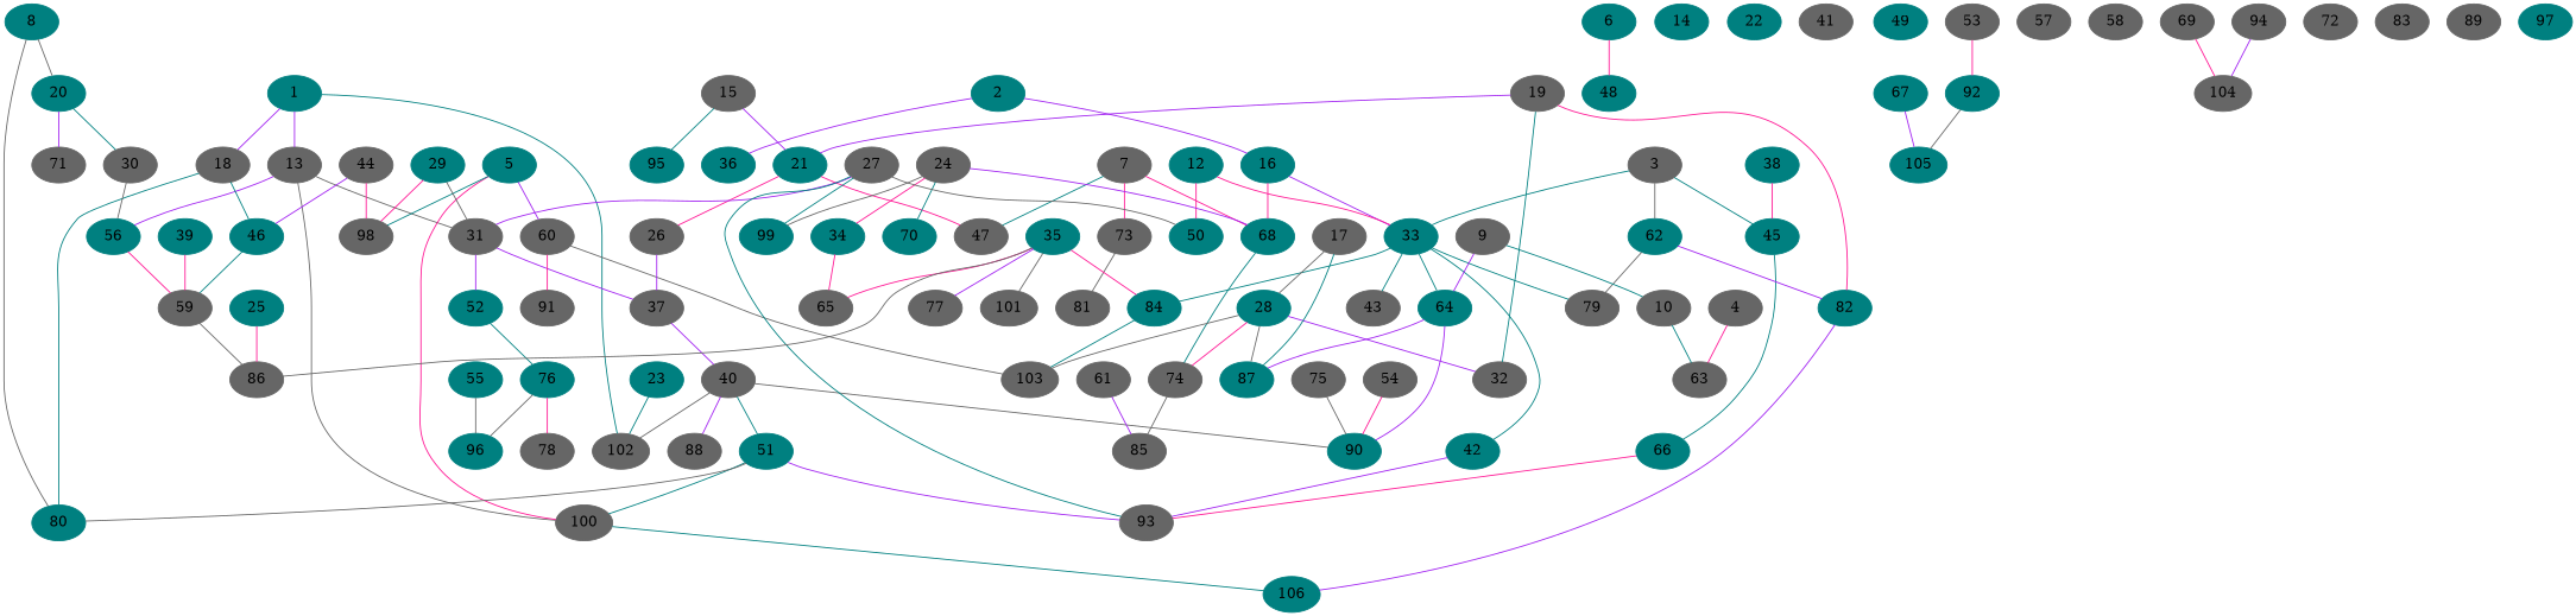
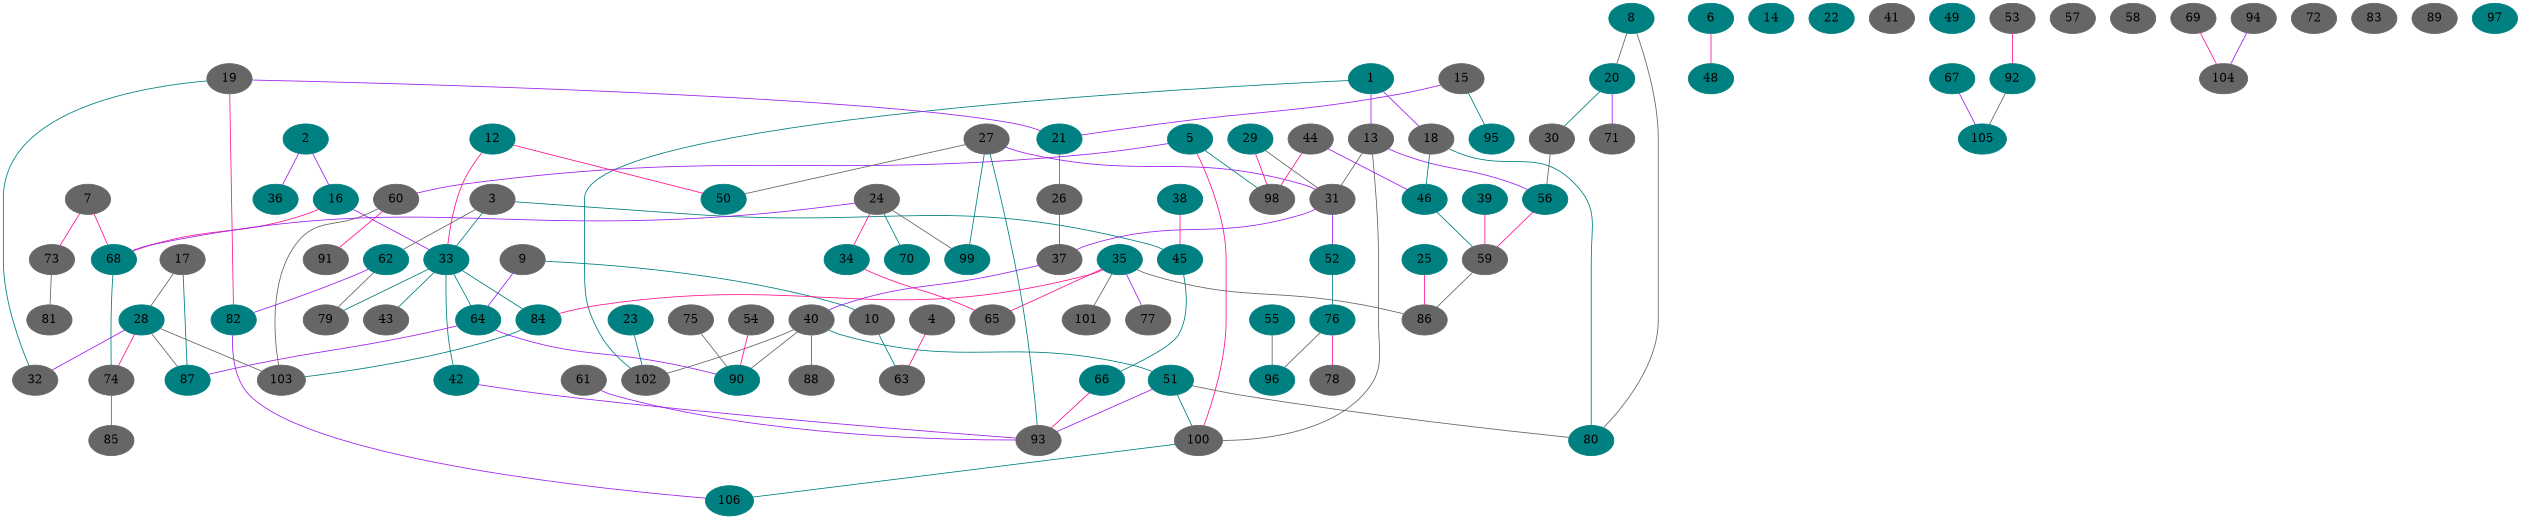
  graph {
    node [color=gray40 style=filled]
    edge [color=purple]
    1 [color=teal]
    13
    18
    102
    100
    31
    56 [color=teal]
    80 [color=teal]
    46 [color=teal]
    2 [color=teal]
    16 [color=teal]
    36 [color=teal]
    33 [color=teal]
    68 [color=teal]
    3
    45 [color=teal]
    62 [color=teal]
    64 [color=teal]
    42 [color=teal]
    43
    79
    84 [color=teal]
    66 [color=teal]
    82 [color=teal]
    4
    63
    5 [color=teal]
    60
    98
    103
    91
    106 [color=teal]
    6 [color=teal]
    48 [color=teal]
    7
-   47
    73
    74
    81
    8 [color=teal]
    20 [color=teal]
    30
    71
    9
    10
    87 [color=teal]
    90 [color=teal]
    23 [color=teal]
    12 [color=teal]
    50 [color=teal]
    37
    52 [color=teal]
    59
    14 [color=teal]
    21 [color=teal]
    15
    95 [color=teal]
    26
    28 [color=teal]
    17
    32
    19
    22 [color=teal]
    24
    34 [color=teal]
    70 [color=teal]
    99 [color=teal]
    65
    25 [color=teal]
    86
    40
    27
    93
    85
    29 [color=teal]
    76 [color=teal]
    35 [color=teal]
    77
    101
    51 [color=teal]
    88
    38 [color=teal]
    39 [color=teal]
    41
    44
    49 [color=teal]
    96 [color=teal]
    78
    92 [color=teal]
    53
    105 [color=teal]
    54
    55 [color=teal]
    57
    58
    61
    67 [color=teal]
    69
    104
    72
    75
    83
    89
    94
    97 [color=teal]
    1 -- 13
    1 -- 18
    1 -- 102 [color=teal]
    13 -- 100 [color=gray40]
    13 -- 31 [color=gray40]
    13 -- 56
    18 -- 80 [color=teal]
    18 -- 46 [color=teal]
    100 -- 106 [color=teal]
    31 -- 37
    31 -- 52
    56 -- 59 [color=deeppink]
    46 -- 59 [color=teal]
    2 -- 16
    2 -- 36
    16 -- 33
    16 -- 68 [color=deeppink]
    33 -- 64 [color=teal]
    33 -- 42 [color=teal]
    33 -- 43 [color=teal]
    33 -- 79 [color=teal]
    33 -- 84 [color=teal]
    68 -- 74 [color=teal]
    3 -- 33 [color=teal]
    3 -- 45 [color=teal]
    3 -- 62 [color=gray40]
    45 -- 66 [color=teal]
    62 -- 79 [color=gray40]
    62 -- 82
    64 -- 87
    64 -- 90
    42 -- 93
    84 -- 103 [color=teal]
    66 -- 93 [color=deeppink]
    82 -- 106
    4 -- 63 [color=deeppink]
    5 -- 100 [color=deeppink]
    5 -- 60
    5 -- 98 [color=teal]
    60 -- 103 [color=gray40]
    60 -- 91 [color=deeppink]
    6 -- 48 [color=deeppink]
    7 -- 68 [color=deeppink]
-   7 -- 47 [color=teal]
    7 -- 73 [color=deeppink]
    73 -- 81 [color=gray40]
    74 -- 85 [color=gray40]
    8 -- 80 [color=gray40]
    8 -- 20 [color=gray40]
    20 -- 30 [color=teal]
    20 -- 71
    30 -- 56 [color=gray40]
    9 -- 64
    9 -- 10 [color=teal]
    10 -- 63 [color=teal]
    23 -- 102 [color=teal]
    12 -- 33 [color=deeppink]
    12 -- 50 [color=deeppink]
    37 -- 40
    52 -- 76 [color=teal]
    59 -- 86 [color=gray40]
-   21 -- 47 [color=deeppink]
    21 -- 26 [color=deeppink]
    15 -- 21
    15 -- 95 [color=teal]
    26 -- 37
    28 -- 103 [color=gray40]
    28 -- 74 [color=deeppink]
    28 -- 87 [color=gray40]
    28 -- 32
    17 -- 87 [color=teal]
    17 -- 28 [color=gray40]
    19 -- 82 [color=deeppink]
    19 -- 21
    19 -- 32 [color=teal]
    24 -- 68
    24 -- 34 [color=deeppink]
    24 -- 70 [color=teal]
    24 -- 99 [color=gray40]
    34 -- 65 [color=deeppink]
    25 -- 86 [color=deeppink]
    40 -- 102 [color=gray40]
    40 -- 90 [color=gray40]
    40 -- 51 [color=teal]
    40 -- 88
    27 -- 31
    27 -- 50 [color=gray40]
    27 -- 99 [color=teal]
    27 -- 93 [color=teal]
    29 -- 31 [color=gray40]
    29 -- 98 [color=deeppink]
    76 -- 96 [color=gray40]
    76 -- 78 [color=deeppink]
    35 -- 84 [color=deeppink]
    35 -- 65 [color=deeppink]
    35 -- 86 [color=gray40]
    35 -- 77
    35 -- 101 [color=gray40]
    51 -- 100 [color=teal]
    51 -- 80 [color=gray40]
    51 -- 93
    38 -- 45 [color=deeppink]
    39 -- 59 [color=deeppink]
    44 -- 46
    44 -- 98 [color=deeppink]
    92 -- 105 [color=gray40]
    53 -- 92 [color=deeppink]
    54 -- 90 [color=deeppink]
    55 -- 96 [color=gray40]
-   61 -- 85
+   61 -- 93
    67 -- 105
    69 -- 104 [color=deeppink]
    75 -- 90 [color=gray40]
    94 -- 104
  }
